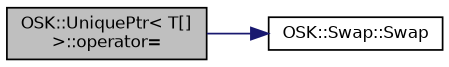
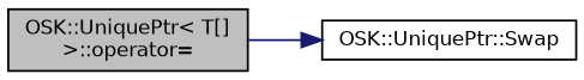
  digraph {
    rankdir=LR
    node [color=black fontname=Helvetica fontsize=10 shape=record style=filled]
    n1 [fillcolor=grey75 fontcolor=black height=0.2 label="OSK::UniquePtr\< T[]\l\>::operator=" width=0.4]
-   n2 [fillcolor=white height=0.2 label="OSK::Swap::Swap" width=0.4]
+   n2 [fillcolor=white height=0.2 label="OSK::UniquePtr::Swap" width=0.4]
    n1 -> n2 [color=midnightblue fontname=Helvetica fontsize=10 labelfontname=Helvetica labelfontsize=10 style=solid]
  }
